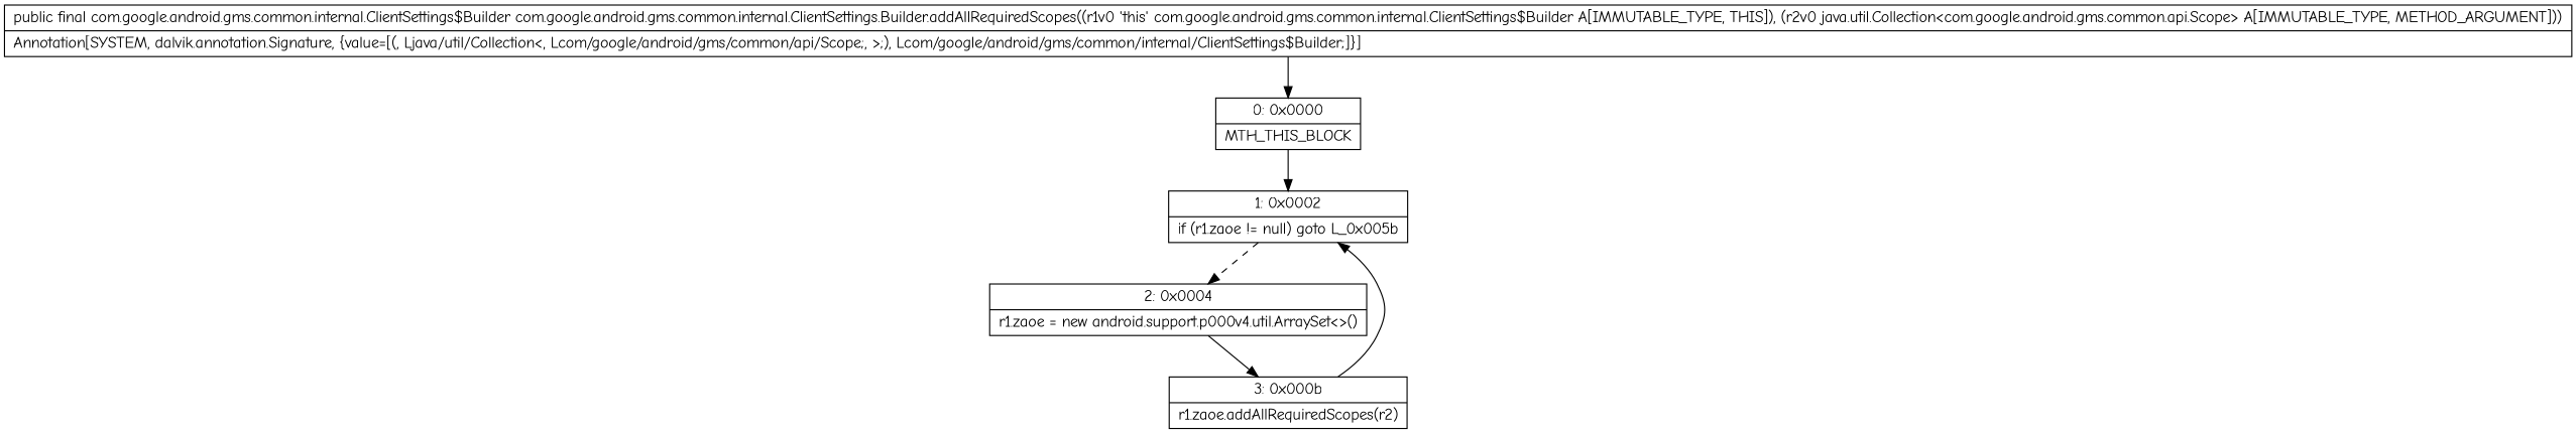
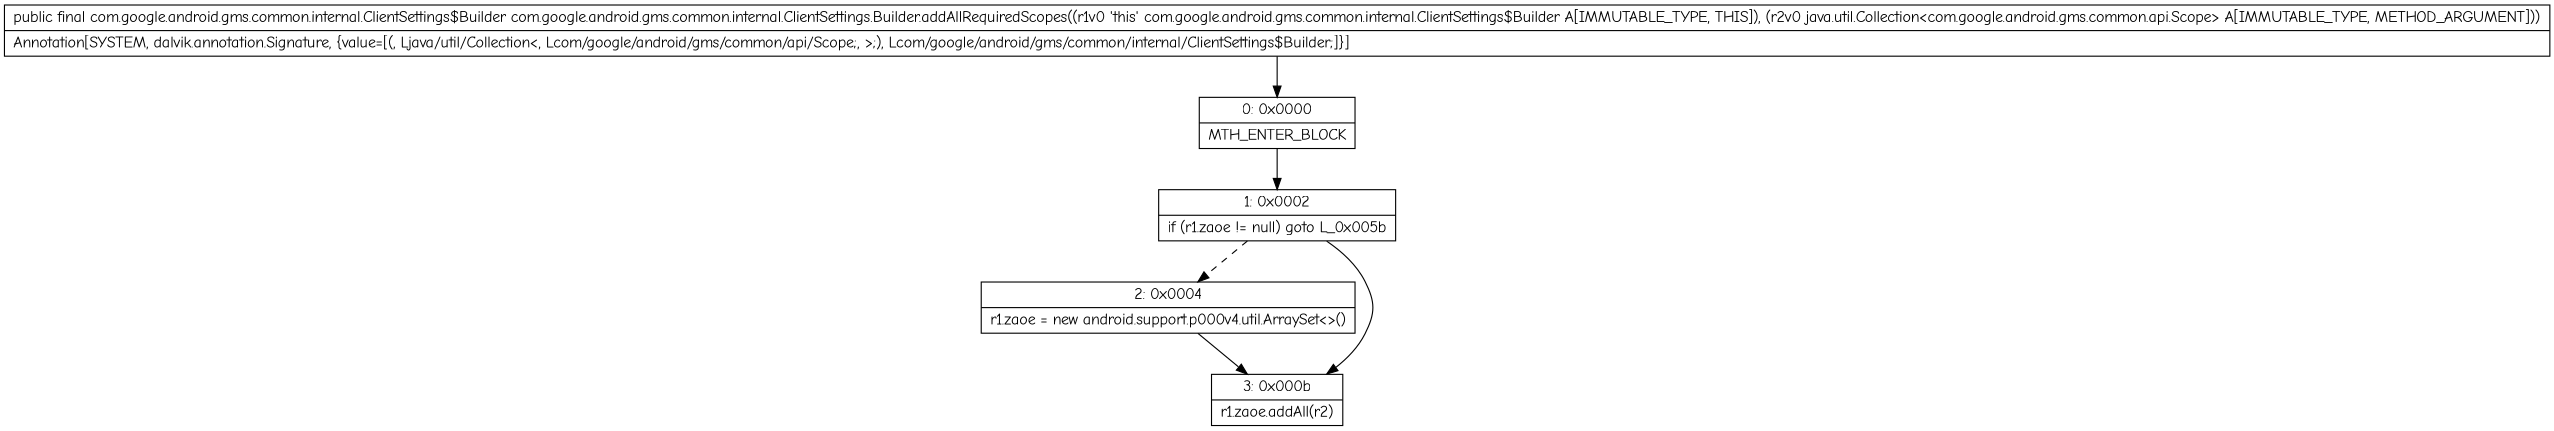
  digraph {
    fontname="Comic Neue"
    node [fontname="Comic Neue" shape=record]
    edge [fontname="Comic Neue"]
-   n1 [label="{0\:\ 0x0000|MTH_THIS_BLOCK\l}"]
+   n1 [label="{0\:\ 0x0000|MTH_ENTER_BLOCK\l}"]
    n2 [label="{1\:\ 0x0002|if (r1.zaoe != null) goto L_0x005b\l}"]
    n3 [label="{2\:\ 0x0004|r1.zaoe = new android.support.p000v4.util.ArraySet\<\>()\l}"]
-   n4 [label="{3\:\ 0x000b|r1.zaoe.addAllRequiredScopes(r2)\l}"]
+   n4 [label="{3\:\ 0x000b|r1.zaoe.addAll(r2)\l}"]
    n5 [label="{public final com.google.android.gms.common.internal.ClientSettings$Builder com.google.android.gms.common.internal.ClientSettings.Builder.addAllRequiredScopes((r1v0 'this' com.google.android.gms.common.internal.ClientSettings$Builder A[IMMUTABLE_TYPE, THIS]), (r2v0 java.util.Collection\<com.google.android.gms.common.api.Scope\> A[IMMUTABLE_TYPE, METHOD_ARGUMENT]))  | Annotation[SYSTEM, dalvik.annotation.Signature, \{value=[(, Ljava\/util\/Collection\<, Lcom\/google\/android\/gms\/common\/api\/Scope;, \>;), Lcom\/google\/android\/gms\/common\/internal\/ClientSettings$Builder;]\}]\l}"]
    n1 -> n2
    n2 -> n3 [style=dashed]
-   n4 -> n2
+   n2 -> n4
    n3 -> n4
    n5 -> n1
  }
